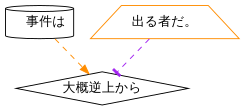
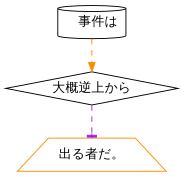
  digraph {
    node [color=black]
    edge [style=dashed]
    n1 [label="　事件は" shape=cylinder]
    n2 [label="大概逆上から" shape=diamond]
    n3 [color=darkorange label="出る者だ。" shape=trapezium]
    n1 -> n2 [arrowhead=normal color=darkorange]
-   n3 -> n2 [arrowhead=tee color=purple]
+   n2 -> n3 [arrowhead=tee color=purple]
  }
